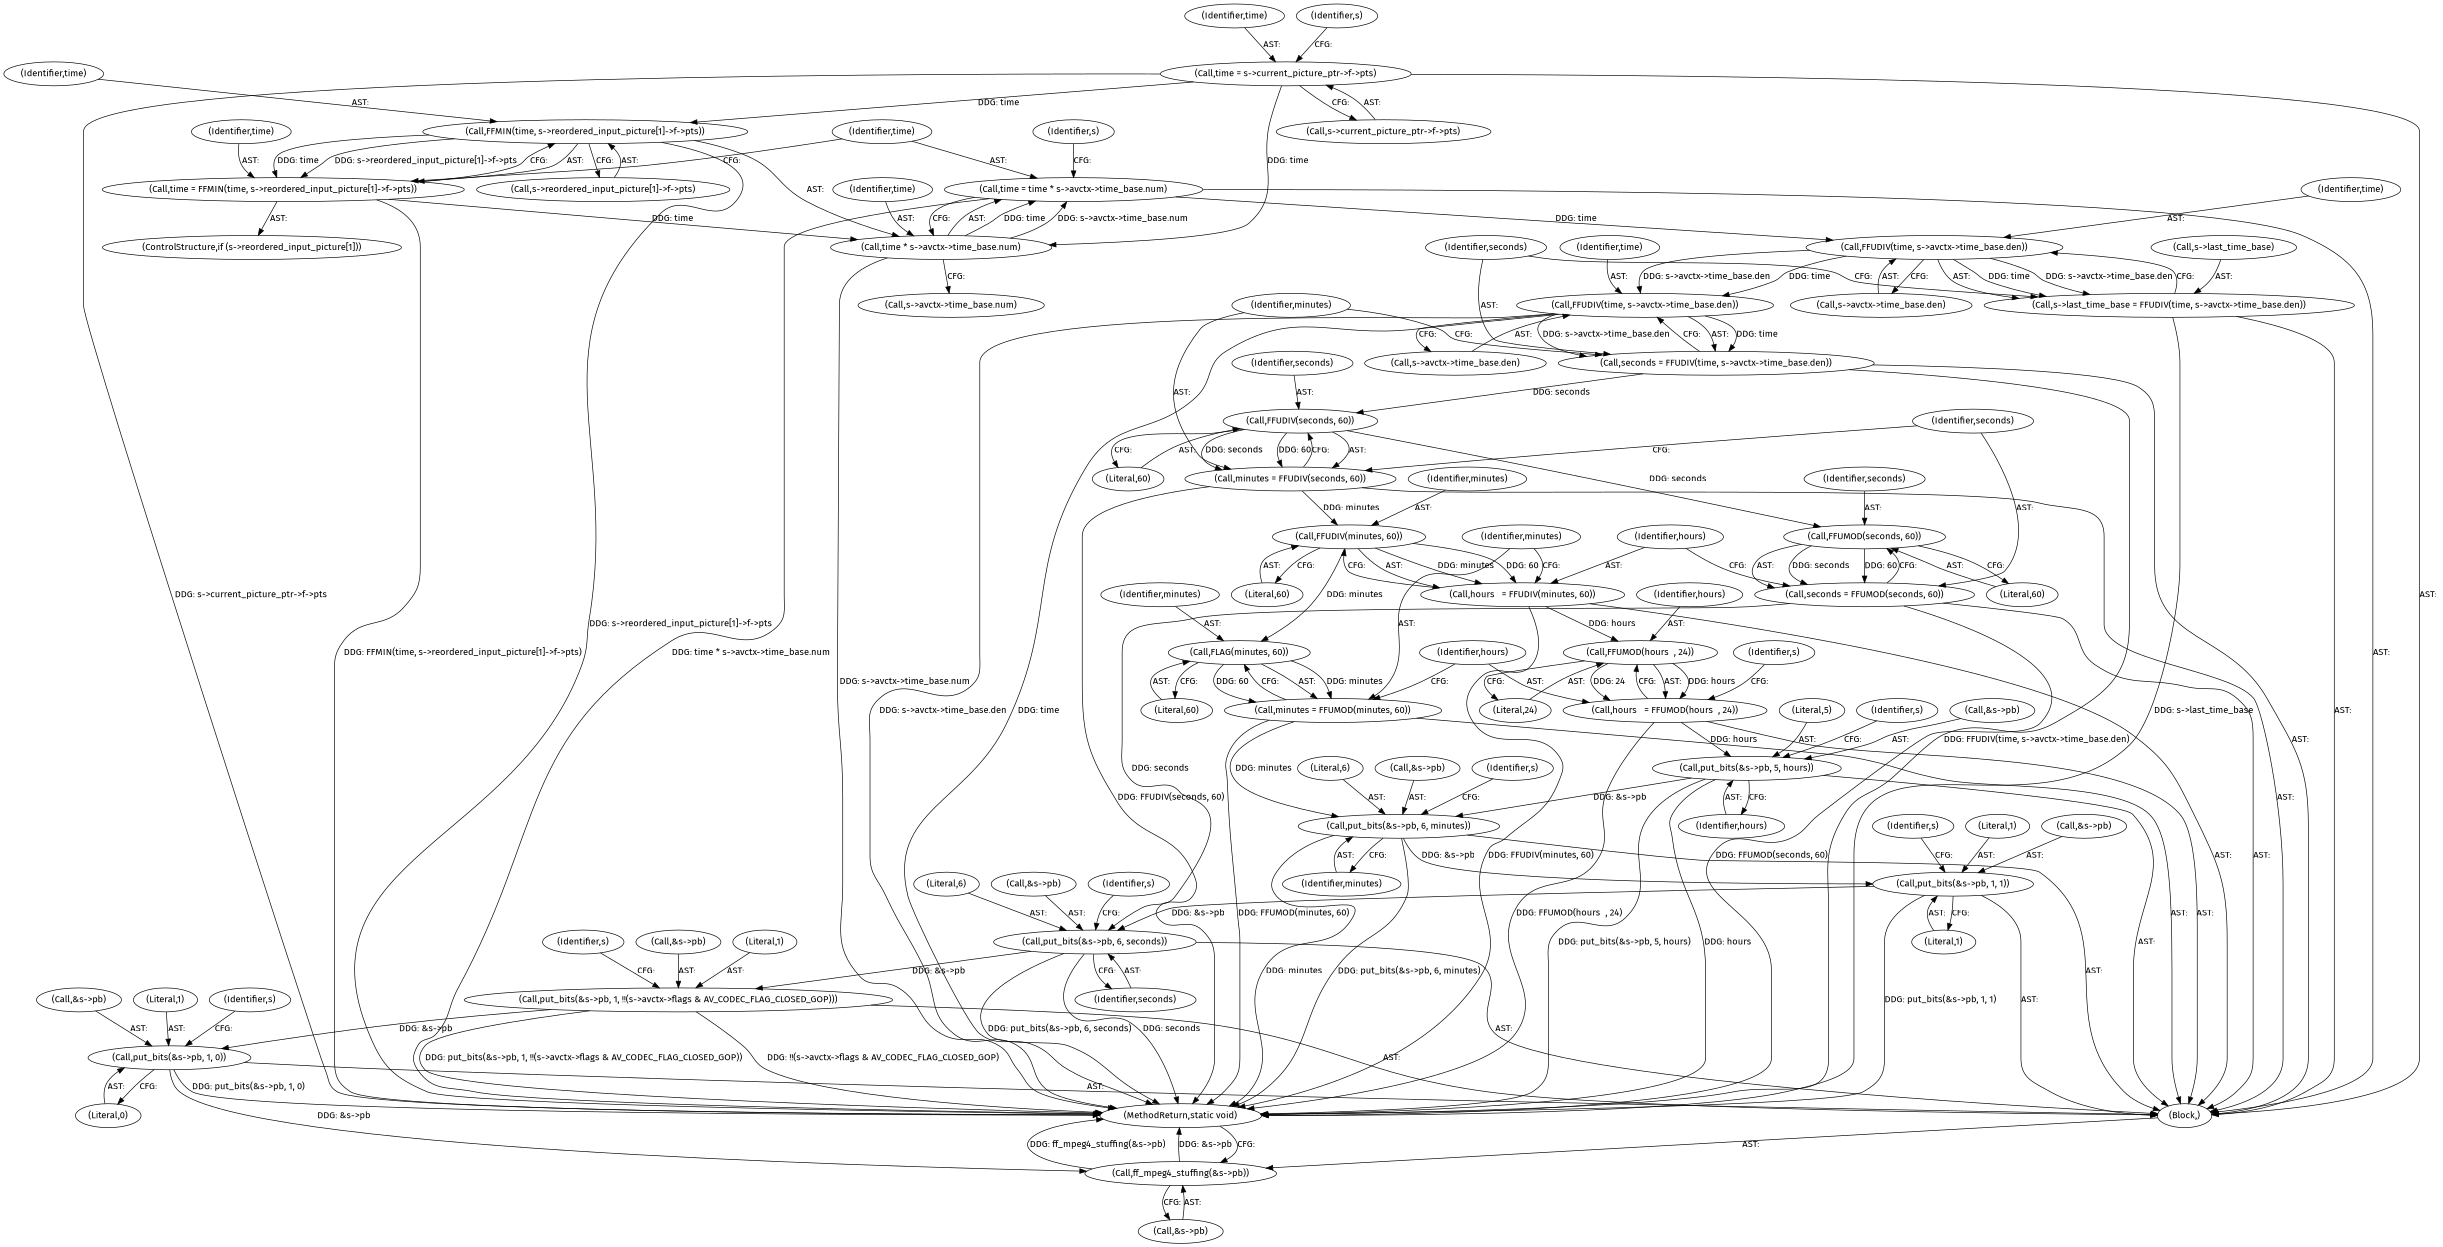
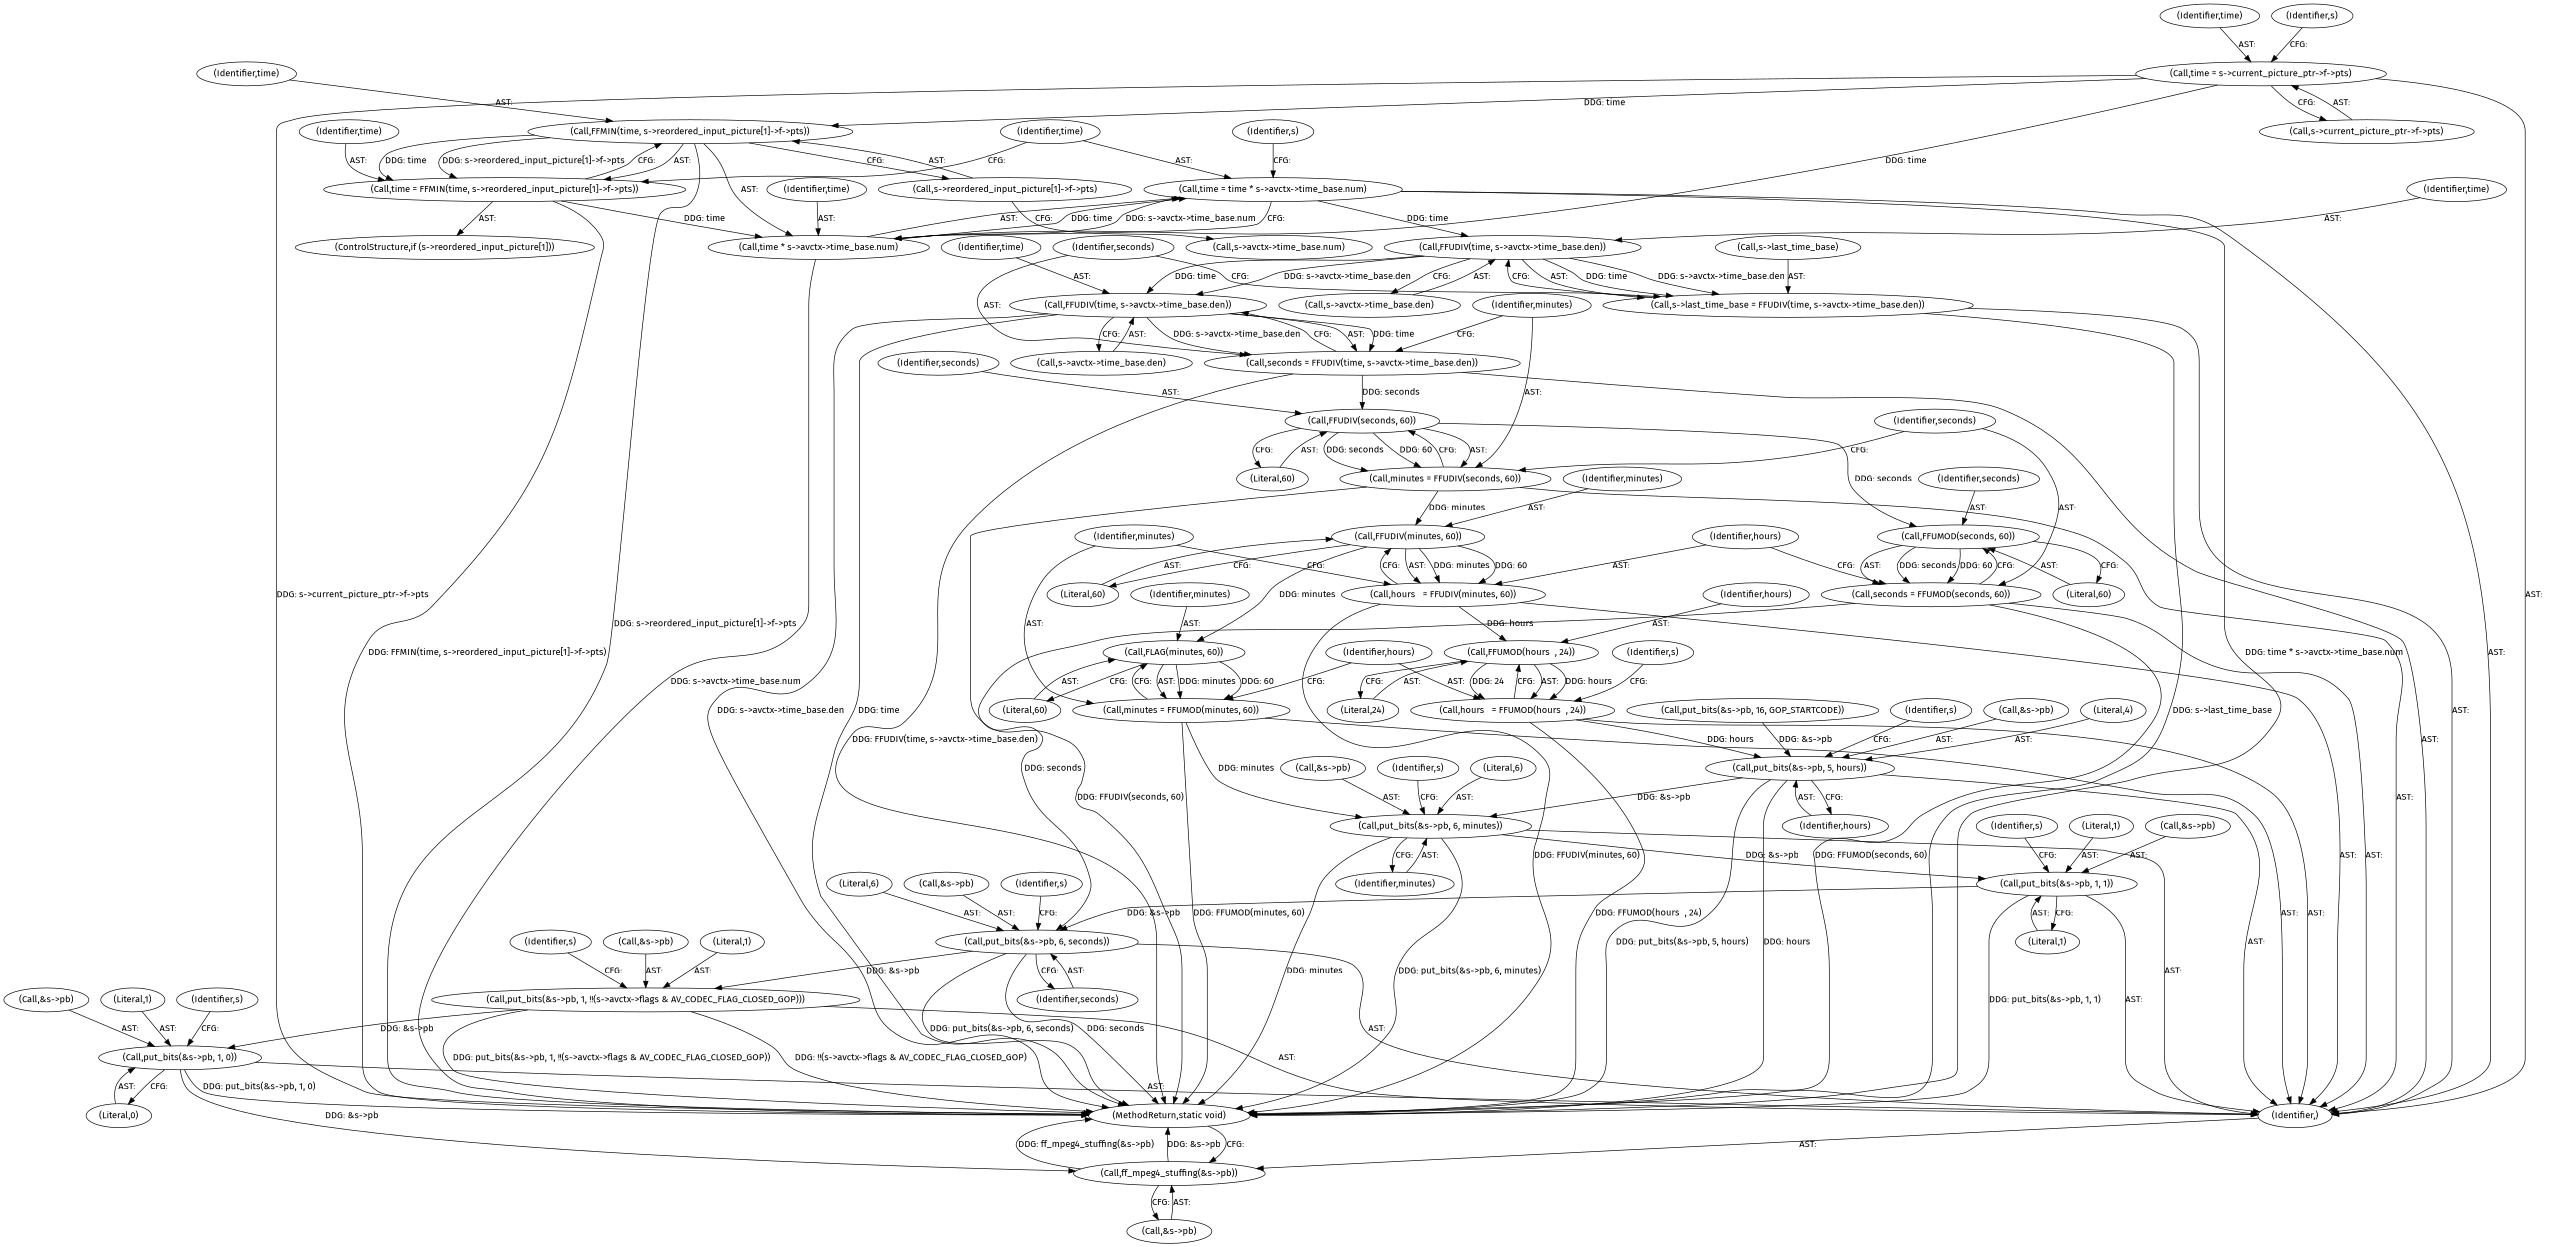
  digraph {
    fontname="Fira Sans"
    node [fontname="Fira Sans"]
    edge [fontname="Fira Sans"]
    n1 [label="(Call,time = time * s->avctx->time_base.num)"]
    n2 [label="(Call,time * s->avctx->time_base.num)"]
    n3 [label="(Call,FFUDIV(time, s->avctx->time_base.den))"]
    n4 [label="(MethodReturn,static void)"]
-   n5 [label="(Block,)"]
+   n5 [label="(Identifier,)"]
    n6 [label="(Call,s->avctx->time_base.num)"]
    n7 [label="(Call,s->last_time_base = FFUDIV(time, s->avctx->time_base.den))"]
    n8 [label="(Call,FFUDIV(time, s->avctx->time_base.den))"]
    n9 [label="(Call,s->avctx->time_base.den)"]
    n10 [label="(Call,ff_mpeg4_stuffing(&s->pb))"]
    n11 [label="(Call,time = s->current_picture_ptr->f->pts)"]
    n12 [label="(Call,FFMIN(time, s->reordered_input_picture[1]->f->pts))"]
    n13 [label="(Call,s->current_picture_ptr->f->pts)"]
    n14 [label="(Call,time = FFMIN(time, s->reordered_input_picture[1]->f->pts))"]
    n15 [label="(Call,s->reordered_input_picture[1]->f->pts)"]
    n16 [label="(ControlStructure,if (s->reordered_input_picture[1]))"]
    n17 [label="(Call,seconds = FFUDIV(time, s->avctx->time_base.den))"]
    n18 [label="(Call,s->avctx->time_base.den)"]
    n19 [label="(Call,FFUDIV(seconds, 60))"]
    n20 [label="(Call,minutes = FFUDIV(seconds, 60))"]
    n21 [label="(Call,FFUMOD(seconds, 60))"]
    n22 [label="(Literal,60)"]
    n23 [label="(Call,FFUDIV(minutes, 60))"]
    n24 [label="(Call,seconds = FFUMOD(seconds, 60))"]
    n25 [label="(Literal,60)"]
    n26 [label="(Call,hours   = FFUDIV(minutes, 60))"]
    n27 [label="(Call,FLAG(minutes, 60))"]
    n28 [label="(Literal,60)"]
    n29 [label="(Call,FFUMOD(hours  , 24))"]
    n30 [label="(Call,minutes = FFUMOD(minutes, 60))"]
    n31 [label="(Literal,60)"]
    n32 [label="(Call,hours   = FFUMOD(hours  , 24))"]
    n33 [label="(Literal,24)"]
    n34 [label="(Call,put_bits(&s->pb, 5, hours))"]
    n35 [label="(Call,put_bits(&s->pb, 6, minutes))"]
    n36 [label="(Identifier,hours)"]
    n37 [label="(Call,put_bits(&s->pb, 1, 1))"]
    n38 [label="(Identifier,minutes)"]
    n39 [label="(Call,put_bits(&s->pb, 6, seconds))"]
    n40 [label="(Literal,1)"]
    n41 [label="(Call,put_bits(&s->pb, 1, !!(s->avctx->flags & AV_CODEC_FLAG_CLOSED_GOP)))"]
    n42 [label="(Identifier,seconds)"]
    n43 [label="(Call,put_bits(&s->pb, 1, 0))"]
    n44 [label="(Literal,0)"]
    n45 [label="(Call,&s->pb)"]
    n46 [label="(Identifier,time)"]
    n47 [label="(Identifier,s)"]
    n48 [label="(Identifier,seconds)"]
    n49 [label="(Identifier,time)"]
    n50 [label="(Identifier,s)"]
    n51 [label="(Call,s->last_time_base)"]
    n52 [label="(Identifier,hours)"]
    n53 [label="(Identifier,hours)"]
    n54 [label="(Call,&s->pb)"]
    n55 [label="(Identifier,s)"]
    n56 [label="(Identifier,seconds)"]
    n57 [label="(Identifier,seconds)"]
    n58 [label="(Identifier,s)"]
    n59 [label="(Identifier,s)"]
    n60 [label="(Identifier,s)"]
    n61 [label="(Literal,1)"]
    n62 [label="(Call,&s->pb)"]
    n63 [label="(Identifier,minutes)"]
-   n64 [label="(Literal,5)"]
+   n64 [label="(Literal,4)"]
    n65 [label="(Identifier,s)"]
    n66 [label="(Literal,6)"]
    n67 [label="(Identifier,hours)"]
    n68 [label="(Call,&s->pb)"]
    n69 [label="(Identifier,time)"]
    n70 [label="(Literal,1)"]
    n71 [label="(Identifier,time)"]
    n72 [label="(Identifier,minutes)"]
    n73 [label="(Identifier,time)"]
    n74 [label="(Identifier,time)"]
    n75 [label="(Call,&s->pb)"]
    n76 [label="(Identifier,s)"]
    n77 [label="(Identifier,minutes)"]
    n78 [label="(Identifier,time)"]
    n79 [label="(Identifier,minutes)"]
+   n80 [label="(Call,put_bits(&s->pb, 16, GOP_STARTCODE))"]
    n81 [label="(Call,&s->pb)"]
    n82 [label="(Identifier,seconds)"]
    n83 [label="(Literal,6)"]
    n84 [label="(Call,&s->pb)"]
    n85 [label="(Literal,1)"]
    n86 [label="(Identifier,s)"]
    n1 -> n2 [label="CFG: "]
    n1 -> n3 [label="DDG: time"]
    n1 -> n4 [label="DDG: time * s->avctx->time_base.num"]
    n1 -> n5 [label="AST: "]
    n2 -> n1 [label="AST: "]
    n2 -> n1 [label="DDG: time"]
    n2 -> n1 [label="DDG: s->avctx->time_base.num"]
    n2 -> n4 [label="DDG: s->avctx->time_base.num"]
-   n2 -> n6 [label="CFG: "]
+   n15 -> n6 [label="CFG: "]
    n3 -> n7 [label="AST: "]
    n3 -> n7 [label="DDG: time"]
    n3 -> n7 [label="DDG: s->avctx->time_base.den"]
    n3 -> n8 [label="DDG: time"]
    n3 -> n8 [label="DDG: s->avctx->time_base.den"]
    n3 -> n9 [label="CFG: "]
    n4 -> n10 [label="CFG: "]
    n5 -> n10 [label="AST: "]
    n7 -> n3 [label="CFG: "]
    n7 -> n4 [label="DDG: s->last_time_base"]
    n7 -> n5 [label="AST: "]
    n8 -> n4 [label="DDG: s->avctx->time_base.den"]
    n8 -> n4 [label="DDG: time"]
    n8 -> n17 [label="AST: "]
    n8 -> n17 [label="DDG: time"]
    n8 -> n17 [label="DDG: s->avctx->time_base.den"]
    n8 -> n18 [label="CFG: "]
    n9 -> n3 [label="AST: "]
    n10 -> n4 [label="DDG: ff_mpeg4_stuffing(&s->pb)"]
    n10 -> n4 [label="DDG: &s->pb"]
    n10 -> n45 [label="CFG: "]
    n11 -> n2 [label="DDG: time"]
    n11 -> n4 [label="DDG: s->current_picture_ptr->f->pts"]
    n11 -> n5 [label="AST: "]
    n11 -> n12 [label="DDG: time"]
    n11 -> n13 [label="CFG: "]
    n12 -> n2 [label="AST: "]
    n12 -> n4 [label="DDG: s->reordered_input_picture[1]->f->pts"]
    n12 -> n14 [label="AST: "]
    n12 -> n14 [label="DDG: time"]
    n12 -> n14 [label="DDG: s->reordered_input_picture[1]->f->pts"]
    n12 -> n15 [label="CFG: "]
    n13 -> n11 [label="AST: "]
    n14 -> n2 [label="DDG: time"]
    n14 -> n4 [label="DDG: FFMIN(time, s->reordered_input_picture[1]->f->pts)"]
    n14 -> n12 [label="CFG: "]
    n14 -> n16 [label="AST: "]
    n15 -> n12 [label="AST: "]
    n17 -> n4 [label="DDG: FFUDIV(time, s->avctx->time_base.den)"]
    n17 -> n5 [label="AST: "]
    n17 -> n8 [label="CFG: "]
    n17 -> n19 [label="DDG: seconds"]
    n18 -> n8 [label="AST: "]
    n19 -> n20 [label="AST: "]
    n19 -> n20 [label="DDG: seconds"]
    n19 -> n20 [label="DDG: 60"]
    n19 -> n21 [label="DDG: seconds"]
    n19 -> n22 [label="CFG: "]
    n20 -> n4 [label="DDG: FFUDIV(seconds, 60)"]
    n20 -> n5 [label="AST: "]
    n20 -> n19 [label="CFG: "]
    n20 -> n23 [label="DDG: minutes"]
    n21 -> n24 [label="AST: "]
    n21 -> n24 [label="DDG: seconds"]
    n21 -> n24 [label="DDG: 60"]
    n21 -> n25 [label="CFG: "]
    n22 -> n19 [label="AST: "]
    n23 -> n26 [label="AST: "]
    n23 -> n26 [label="DDG: minutes"]
    n23 -> n26 [label="DDG: 60"]
    n23 -> n27 [label="DDG: minutes"]
    n23 -> n28 [label="CFG: "]
    n24 -> n4 [label="DDG: FFUMOD(seconds, 60)"]
    n24 -> n5 [label="AST: "]
    n24 -> n21 [label="CFG: "]
    n24 -> n39 [label="DDG: seconds"]
    n25 -> n21 [label="AST: "]
    n26 -> n4 [label="DDG: FFUDIV(minutes, 60)"]
    n26 -> n5 [label="AST: "]
    n26 -> n23 [label="CFG: "]
    n26 -> n29 [label="DDG: hours"]
    n27 -> n30 [label="AST: "]
    n27 -> n30 [label="DDG: minutes"]
    n27 -> n30 [label="DDG: 60"]
    n27 -> n31 [label="CFG: "]
    n28 -> n23 [label="AST: "]
    n29 -> n32 [label="AST: "]
    n29 -> n32 [label="DDG: hours"]
    n29 -> n32 [label="DDG: 24"]
    n29 -> n33 [label="CFG: "]
    n30 -> n4 [label="DDG: FFUMOD(minutes, 60)"]
    n30 -> n5 [label="AST: "]
    n30 -> n27 [label="CFG: "]
    n30 -> n35 [label="DDG: minutes"]
    n31 -> n27 [label="AST: "]
    n32 -> n4 [label="DDG: FFUMOD(hours  , 24)"]
    n32 -> n5 [label="AST: "]
    n32 -> n29 [label="CFG: "]
    n32 -> n34 [label="DDG: hours"]
    n33 -> n29 [label="AST: "]
    n34 -> n4 [label="DDG: put_bits(&s->pb, 5, hours)"]
    n34 -> n4 [label="DDG: hours"]
    n34 -> n5 [label="AST: "]
    n34 -> n35 [label="DDG: &s->pb"]
    n34 -> n36 [label="CFG: "]
    n35 -> n4 [label="DDG: minutes"]
    n35 -> n4 [label="DDG: put_bits(&s->pb, 6, minutes)"]
    n35 -> n5 [label="AST: "]
    n35 -> n37 [label="DDG: &s->pb"]
    n35 -> n38 [label="CFG: "]
    n36 -> n34 [label="AST: "]
    n37 -> n4 [label="DDG: put_bits(&s->pb, 1, 1)"]
    n37 -> n5 [label="AST: "]
    n37 -> n39 [label="DDG: &s->pb"]
    n37 -> n40 [label="CFG: "]
    n38 -> n35 [label="AST: "]
    n39 -> n4 [label="DDG: put_bits(&s->pb, 6, seconds)"]
    n39 -> n4 [label="DDG: seconds"]
    n39 -> n5 [label="AST: "]
    n39 -> n41 [label="DDG: &s->pb"]
    n39 -> n42 [label="CFG: "]
    n40 -> n37 [label="AST: "]
    n41 -> n4 [label="DDG: put_bits(&s->pb, 1, !!(s->avctx->flags & AV_CODEC_FLAG_CLOSED_GOP))"]
    n41 -> n4 [label="DDG: !!(s->avctx->flags & AV_CODEC_FLAG_CLOSED_GOP)"]
    n41 -> n5 [label="AST: "]
    n41 -> n43 [label="DDG: &s->pb"]
    n42 -> n39 [label="AST: "]
    n43 -> n4 [label="DDG: put_bits(&s->pb, 1, 0)"]
    n43 -> n5 [label="AST: "]
    n43 -> n10 [label="DDG: &s->pb"]
    n43 -> n44 [label="CFG: "]
    n44 -> n43 [label="AST: "]
    n45 -> n10 [label="AST: "]
    n46 -> n11 [label="AST: "]
    n47 -> n32 [label="CFG: "]
    n48 -> n20 [label="CFG: "]
    n48 -> n24 [label="AST: "]
    n49 -> n12 [label="AST: "]
    n50 -> n34 [label="CFG: "]
    n51 -> n7 [label="AST: "]
    n52 -> n30 [label="CFG: "]
    n52 -> n32 [label="AST: "]
    n53 -> n24 [label="CFG: "]
    n53 -> n26 [label="AST: "]
    n54 -> n34 [label="AST: "]
    n55 -> n43 [label="CFG: "]
    n56 -> n21 [label="AST: "]
    n57 -> n7 [label="CFG: "]
    n57 -> n17 [label="AST: "]
    n58 -> n1 [label="CFG: "]
    n59 -> n11 [label="CFG: "]
    n60 -> n37 [label="CFG: "]
    n61 -> n37 [label="AST: "]
    n62 -> n37 [label="AST: "]
    n63 -> n17 [label="CFG: "]
    n63 -> n20 [label="AST: "]
    n64 -> n34 [label="AST: "]
    n65 -> n39 [label="CFG: "]
    n66 -> n39 [label="AST: "]
    n67 -> n29 [label="AST: "]
    n68 -> n39 [label="AST: "]
    n69 -> n14 [label="AST: "]
    n70 -> n41 [label="AST: "]
    n71 -> n1 [label="AST: "]
    n71 -> n14 [label="CFG: "]
    n72 -> n26 [label="CFG: "]
    n72 -> n30 [label="AST: "]
    n73 -> n3 [label="AST: "]
    n74 -> n8 [label="AST: "]
    n75 -> n43 [label="AST: "]
    n76 -> n41 [label="CFG: "]
    n77 -> n27 [label="AST: "]
    n78 -> n2 [label="AST: "]
    n79 -> n23 [label="AST: "]
+   n80 -> n34 [label="DDG: &s->pb"]
    n81 -> n41 [label="AST: "]
    n82 -> n19 [label="AST: "]
    n83 -> n35 [label="AST: "]
    n84 -> n35 [label="AST: "]
    n85 -> n43 [label="AST: "]
    n86 -> n35 [label="CFG: "]
  }
